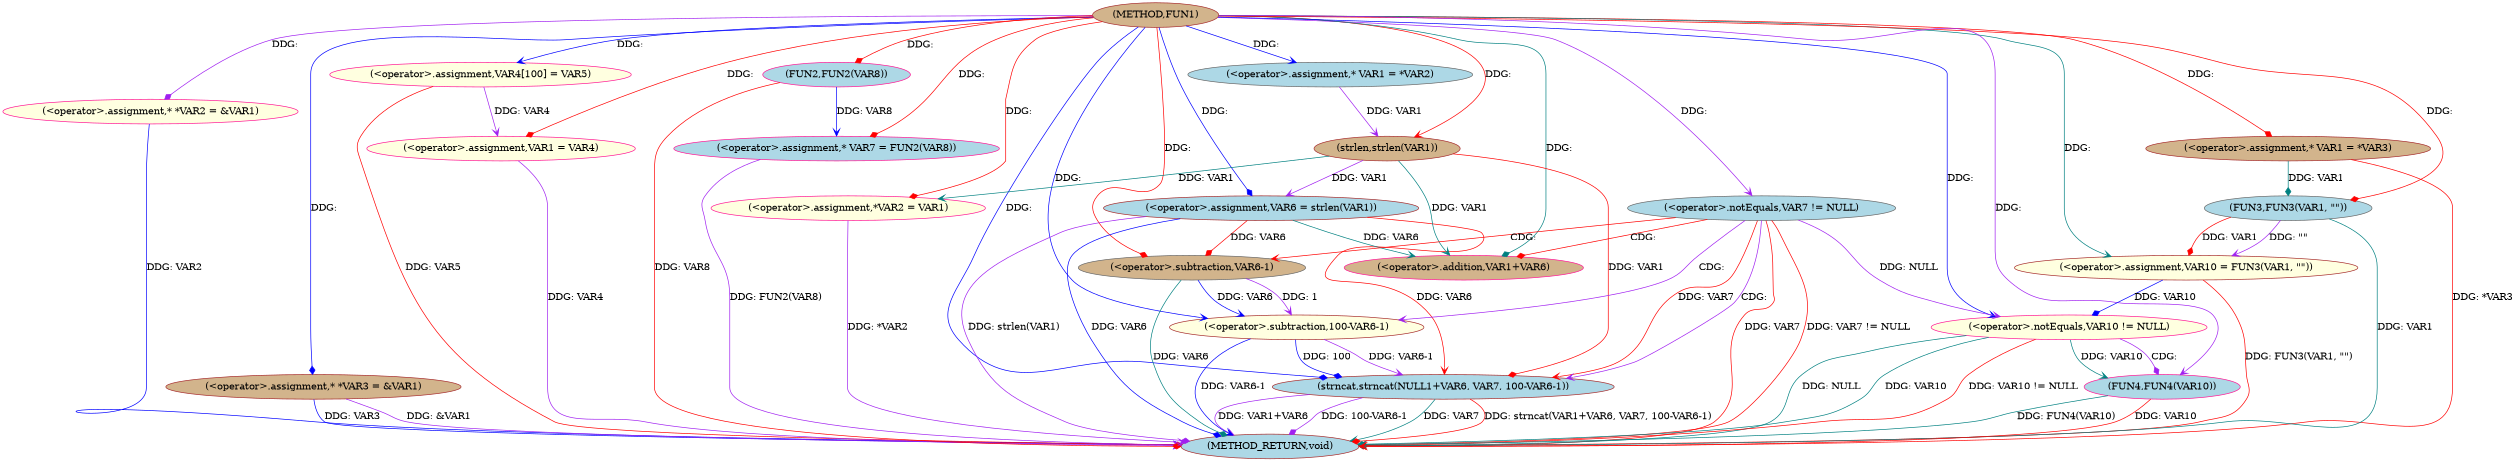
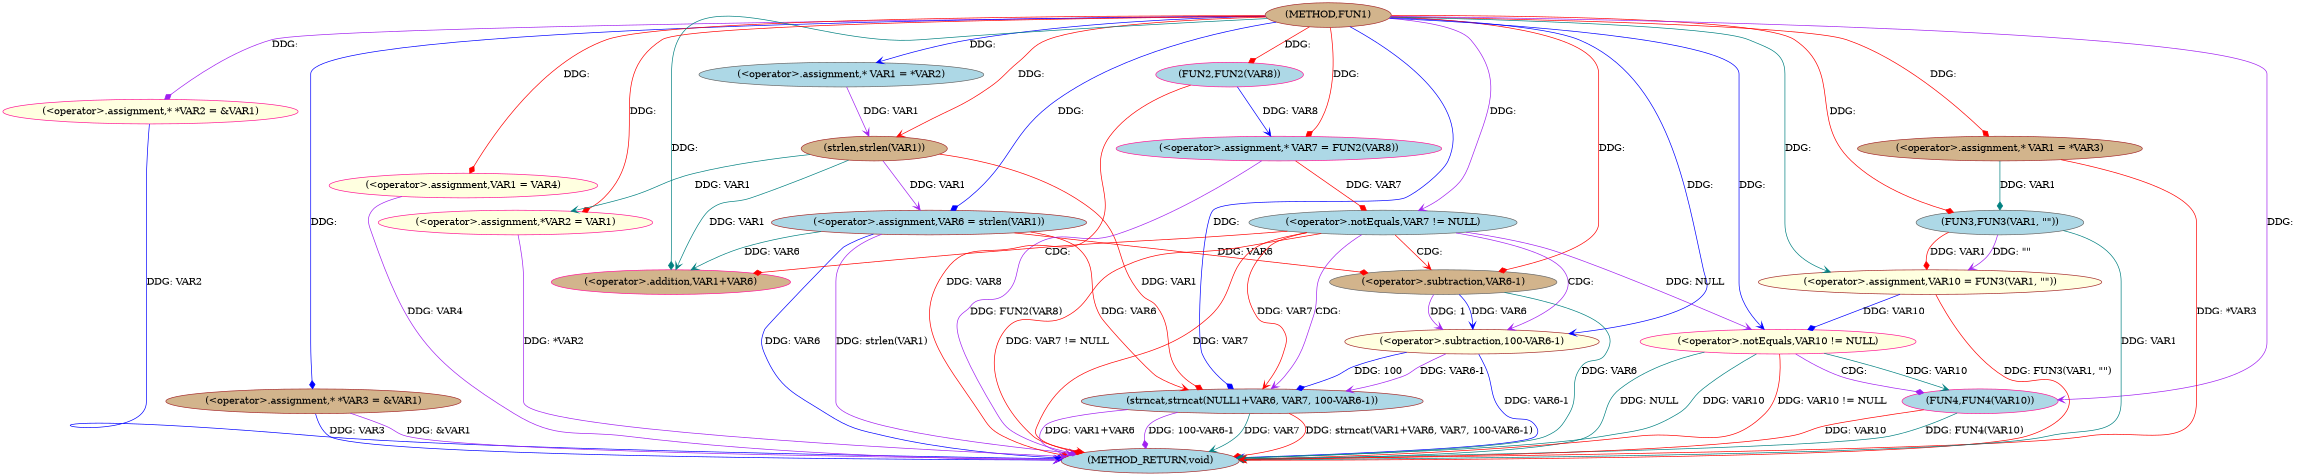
  digraph {
    node [color=brown fillcolor=lightblue style=filled]
    edge [arrowhead=vee color=red]
    n1 [fillcolor=tan label="(METHOD,FUN1)"]
    n2 [color=deeppink fillcolor=lightyellow label="(<operator>.assignment,* *VAR2 = &VAR1)"]
    n3 [fillcolor=tan label="(<operator>.assignment,* *VAR3 = &VAR1)"]
-   n4 [color=deeppink fillcolor=lightyellow label="(<operator>.assignment,VAR4[100] = VAR5)"]
    n5 [color=deeppink fillcolor=lightyellow label="(<operator>.assignment,VAR1 = VAR4)"]
    n6 [color=gray40 label="(<operator>.assignment,* VAR1 = *VAR2)"]
    n7 [label="(<operator>.assignment,VAR6 = strlen(VAR1))"]
    n8 [fillcolor=tan label="(strlen,strlen(VAR1))"]
    n9 [color=deeppink label="(<operator>.assignment,* VAR7 = FUN2(VAR8))"]
    n10 [color=deeppink label="(FUN2,FUN2(VAR8))"]
    n11 [color=gray40 label="(<operator>.notEquals,VAR7 != NULL)"]
    n12 [label="(strncat,strncat(NULL1+VAR6, VAR7, 100-VAR6-1))"]
    n13 [color=deeppink fillcolor=tan label="(<operator>.addition,VAR1+VAR6)"]
    n14 [fillcolor=lightyellow label="(<operator>.subtraction,100-VAR6-1)"]
    n15 [color=gray40 fillcolor=tan label="(<operator>.subtraction,VAR6-1)"]
    n16 [color=deeppink fillcolor=lightyellow label="(<operator>.assignment,*VAR2 = VAR1)"]
    n17 [fillcolor=tan label="(<operator>.assignment,* VAR1 = *VAR3)"]
    n18 [fillcolor=lightyellow label="(<operator>.assignment,VAR10 = FUN3(VAR1, \"\"))"]
    n19 [color=gray40 label="(FUN3,FUN3(VAR1, \"\"))"]
    n20 [color=deeppink fillcolor=lightyellow label="(<operator>.notEquals,VAR10 != NULL)"]
    n21 [color=deeppink label="(FUN4,FUN4(VAR10))"]
    n22 [label="(METHOD_RETURN,void)"]
    n1 -> n2 [arrowhead=diamond color=purple label="DDG: "]
    n1 -> n3 [arrowhead=diamond color=blue label="DDG: "]
-   n1 -> n4 [color=blue label="DDG: "]
    n1 -> n5 [arrowhead=diamond label="DDG: "]
    n1 -> n6 [color=blue label="DDG: "]
    n1 -> n7 [arrowhead=diamond color=blue label="DDG: "]
    n1 -> n8 [label="DDG: "]
    n1 -> n9 [arrowhead=diamond label="DDG: "]
    n1 -> n10 [arrowhead=diamond label="DDG: "]
    n1 -> n11 [color=purple label="DDG: "]
    n1 -> n12 [arrowhead=diamond color=blue label="DDG: "]
    n1 -> n13 [arrowhead=diamond color=teal label="DDG: "]
    n1 -> n14 [color=blue label="DDG: "]
    n1 -> n15 [arrowhead=diamond label="DDG: "]
    n1 -> n16 [arrowhead=diamond label="DDG: "]
    n1 -> n17 [arrowhead=diamond label="DDG: "]
    n1 -> n18 [color=teal label="DDG: "]
    n1 -> n19 [arrowhead=diamond label="DDG: "]
    n1 -> n20 [color=blue label="DDG: "]
    n1 -> n21 [color=purple label="DDG: "]
    n2 -> n22 [color=blue label="DDG: VAR2"]
    n3 -> n22 [color=blue label="DDG: VAR3"]
    n3 -> n22 [color=purple label="DDG: &VAR1"]
-   n4 -> n5 [color=purple label="DDG: VAR4"]
-   n4 -> n22 [arrowhead=diamond label="DDG: VAR5"]
    n5 -> n22 [color=purple label="DDG: VAR4"]
    n6 -> n8 [color=purple label="DDG: VAR1"]
    n7 -> n12 [label="DDG: VAR6"]
    n7 -> n13 [color=teal label="DDG: VAR6"]
    n7 -> n15 [arrowhead=diamond label="DDG: VAR6"]
    n7 -> n22 [arrowhead=diamond color=purple label="DDG: strlen(VAR1)"]
    n7 -> n22 [arrowhead=diamond color=blue label="DDG: VAR6"]
    n8 -> n7 [color=purple label="DDG: VAR1"]
    n8 -> n12 [arrowhead=diamond label="DDG: VAR1"]
    n8 -> n13 [color=teal label="DDG: VAR1"]
    n8 -> n16 [color=teal label="DDG: VAR1"]
+   n9 -> n11 [arrowhead=diamond label="DDG: VAR7"]
    n9 -> n22 [color=purple label="DDG: FUN2(VAR8)"]
    n10 -> n9 [color=blue label="DDG: VAR8"]
    n10 -> n22 [arrowhead=diamond label="DDG: VAR8"]
    n11 -> n12 [label="DDG: VAR7"]
    n11 -> n12 [color=purple label="CDG: "]
    n11 -> n13 [arrowhead=diamond label="CDG: "]
    n11 -> n14 [color=purple label="CDG: "]
    n11 -> n15 [label="CDG: "]
    n11 -> n20 [color=purple label="DDG: NULL"]
    n11 -> n22 [arrowhead=diamond label="DDG: VAR7"]
    n11 -> n22 [label="DDG: VAR7 != NULL"]
    n12 -> n22 [color=teal label="DDG: VAR7"]
    n12 -> n22 [arrowhead=diamond label="DDG: strncat(VAR1+VAR6, VAR7, 100-VAR6-1)"]
    n12 -> n22 [color=purple label="DDG: VAR1+VAR6"]
    n12 -> n22 [arrowhead=diamond color=purple label="DDG: 100-VAR6-1"]
    n14 -> n12 [arrowhead=diamond color=blue label="DDG: 100"]
    n14 -> n12 [color=purple label="DDG: VAR6-1"]
    n14 -> n22 [color=blue label="DDG: VAR6-1"]
    n15 -> n14 [color=blue label="DDG: VAR6"]
    n15 -> n14 [color=purple label="DDG: 1"]
    n15 -> n22 [arrowhead=diamond color=teal label="DDG: VAR6"]
    n16 -> n22 [color=purple label="DDG: *VAR2"]
    n17 -> n19 [arrowhead=diamond color=teal label="DDG: VAR1"]
    n17 -> n22 [label="DDG: *VAR3"]
    n18 -> n20 [arrowhead=diamond color=blue label="DDG: VAR10"]
    n18 -> n22 [arrowhead=diamond label="DDG: FUN3(VAR1, \"\")"]
    n19 -> n18 [arrowhead=diamond label="DDG: VAR1"]
    n19 -> n18 [color=purple label="DDG: \"\""]
    n19 -> n22 [arrowhead=diamond color=teal label="DDG: VAR1"]
    n20 -> n21 [color=teal label="DDG: VAR10"]
    n20 -> n21 [arrowhead=diamond color=purple label="CDG: "]
    n20 -> n22 [arrowhead=diamond color=teal label="DDG: NULL"]
    n20 -> n22 [arrowhead=diamond color=teal label="DDG: VAR10"]
    n20 -> n22 [label="DDG: VAR10 != NULL"]
    n21 -> n22 [color=teal label="DDG: FUN4(VAR10)"]
    n21 -> n22 [label="DDG: VAR10"]
  }
